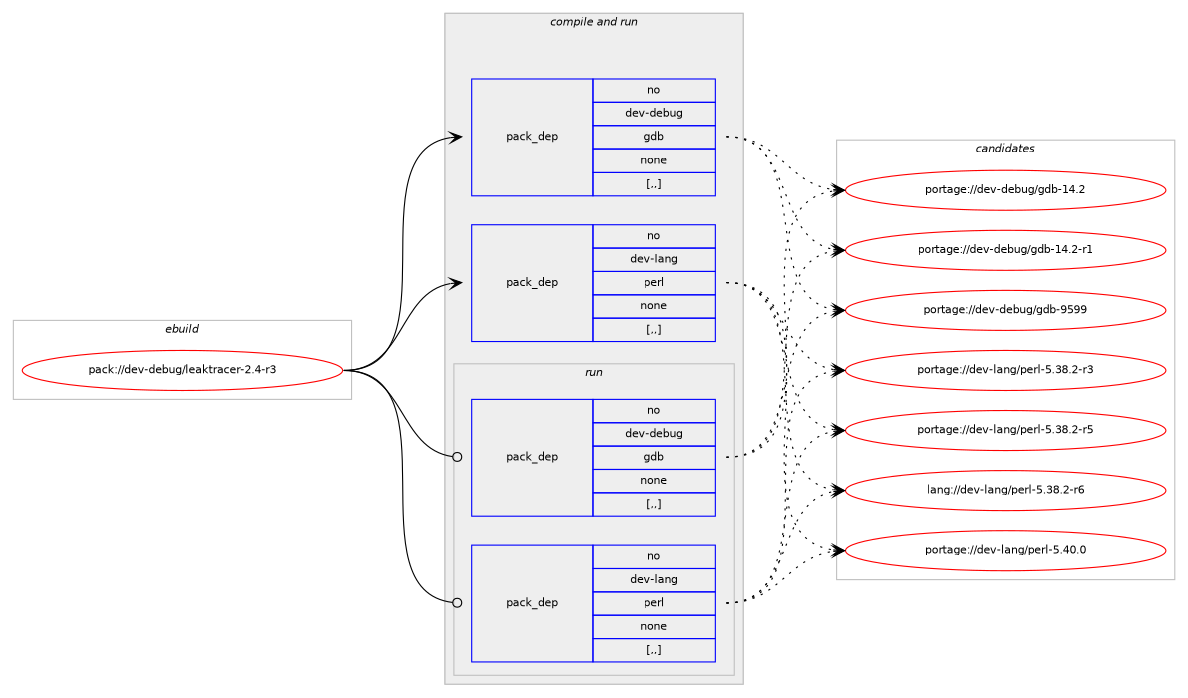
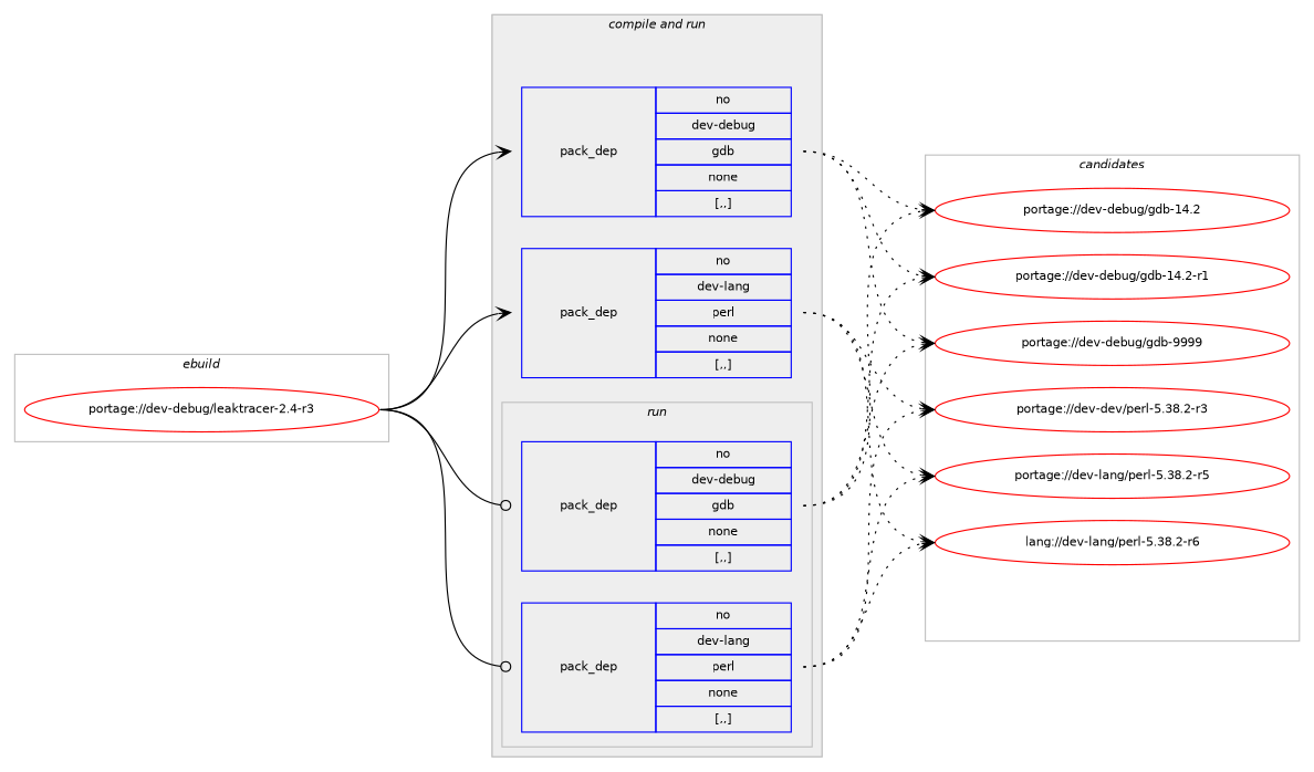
  digraph {
    compound=true
    concentrate=true
    fontname=Helvetica
    fontsize=10
    newrank=true
    rankdir=LR
    ranksep=1.5
    node [color=red fontname=Helvetica fontsize=10]
    edge [arrowhead=vee headport=w style=dotted tailport=e weight=100]
-   n1 [label="pack://dev-debug/leaktracer-2.4-r3" width=4]
+   n1 [label="portage://dev-debug/leaktracer-2.4-r3" width=4]
    n2 [color=blue label=<<TABLE BORDER="0" CELLBORDER="1" CELLSPACING="0" CELLPADDING="4" WIDTH="220"><TR><TD ROWSPAN="6" CELLPADDING="30">pack_dep</TD></TR><TR><TD WIDTH="110">no</TD></TR><TR><TD>dev-debug</TD></TR><TR><TD>gdb</TD></TR><TR><TD>none</TD></TR><TR><TD>[,,]</TD></TR></TABLE>> shape=none]
    n3 [color=blue label=<<TABLE BORDER="0" CELLBORDER="1" CELLSPACING="0" CELLPADDING="4" WIDTH="220"><TR><TD ROWSPAN="6" CELLPADDING="30">pack_dep</TD></TR><TR><TD WIDTH="110">no</TD></TR><TR><TD>dev-lang</TD></TR><TR><TD>perl</TD></TR><TR><TD>none</TD></TR><TR><TD>[,,]</TD></TR></TABLE>> shape=none]
    n4 [color=blue label=<<TABLE BORDER="0" CELLBORDER="1" CELLSPACING="0" CELLPADDING="4" WIDTH="220"><TR><TD ROWSPAN="6" CELLPADDING="30">pack_dep</TD></TR><TR><TD WIDTH="110">no</TD></TR><TR><TD>dev-debug</TD></TR><TR><TD>gdb</TD></TR><TR><TD>none</TD></TR><TR><TD>[,,]</TD></TR></TABLE>> shape=none]
    n5 [color=blue label=<<TABLE BORDER="0" CELLBORDER="1" CELLSPACING="0" CELLPADDING="4" WIDTH="220"><TR><TD ROWSPAN="6" CELLPADDING="30">pack_dep</TD></TR><TR><TD WIDTH="110">no</TD></TR><TR><TD>dev-lang</TD></TR><TR><TD>perl</TD></TR><TR><TD>none</TD></TR><TR><TD>[,,]</TD></TR></TABLE>> shape=none]
    n6 [label="portage://dev-debug/gdb-14.2" width=4]
    n7 [label="portage://dev-debug/gdb-14.2-r1" width=4]
-   n8 [label="portage://dev-debug/gdb-9599" width=4]
-   n9 [label="portage://dev-lang/perl-5.38.2-r3" width=4]
+   n8 [label="portage://dev-debug/gdb-9999" width=4]
+   n9 [label="portage://dev-dev/perl-5.38.2-r3" width=4]
    n10 [label="portage://dev-lang/perl-5.38.2-r5" width=4]
    n11 [label="lang://dev-lang/perl-5.38.2-r6" width=4]
-   n12 [label="portage://dev-lang/perl-5.40.0" width=4]
    subgraph cluster_1 {
      color=gray
      label=<<i>ebuild</i>>
      rank=same
      n1
    }
    subgraph cluster_2 {
      color=gray
      label=<<i>dependencies</i>>
      subgraph cluster_3 {
        color=gray
        fillcolor="#eeeeee"
        label=<<i>compile</i>>
        style=filled
        subgraph sub_4 {
          color=gray
          fillcolor="#eeeeee"
          label=<<i>compile</i>>
          style=filled
          n2
        }
        subgraph sub_5 {
          color=gray
          fillcolor="#eeeeee"
          label=<<i>compile</i>>
          style=filled
          n3
        }
      }
      subgraph cluster_6 {
        color=gray
        fillcolor="#eeeeee"
        label=<<i>compile and run</i>>
        style=filled
      }
      subgraph cluster_7 {
        color=gray
        fillcolor="#eeeeee"
        label=<<i>run</i>>
        style=filled
        subgraph sub_8 {
          color=gray
          fillcolor="#eeeeee"
          label=<<i>run</i>>
          style=filled
          n4
        }
        subgraph sub_9 {
          color=gray
          fillcolor="#eeeeee"
          label=<<i>run</i>>
          style=filled
          n5
        }
      }
    }
    subgraph cluster_10 {
      color=gray
      label=<<i>candidates</i>>
      rank=same
      subgraph sub_11 {
        color=black
        label=<<i>candidates</i>>
        nodesep=1
        rank=same
        n6
        n7
        n8
      }
      subgraph sub_12 {
        color=black
        label=<<i>candidates</i>>
        nodesep=1
        rank=same
        n9
        n10
        n11
-       n12
      }
      subgraph sub_13 {
        color=black
        label=<<i>candidates</i>>
        nodesep=1
        rank=same
        n6
        n7
        n8
      }
      subgraph sub_14 {
        color=black
        label=<<i>candidates</i>>
        nodesep=1
        rank=same
        n9
        n10
        n11
-       n12
      }
    }
    n1 -> n2 [style=solid weight=20]
    n1 -> n3 [style=solid weight=20]
    n1 -> n4 [arrowhead=odot style=solid weight=20]
    n1 -> n5 [arrowhead=odot style=solid weight=20]
    n2 -> n6
    n2 -> n7
    n2 -> n8
    n3 -> n9
    n3 -> n10
    n3 -> n11
-   n3 -> n12
    n4 -> n6
    n4 -> n7
    n4 -> n8
    n5 -> n9
    n5 -> n10
    n5 -> n11
-   n5 -> n12
  }
